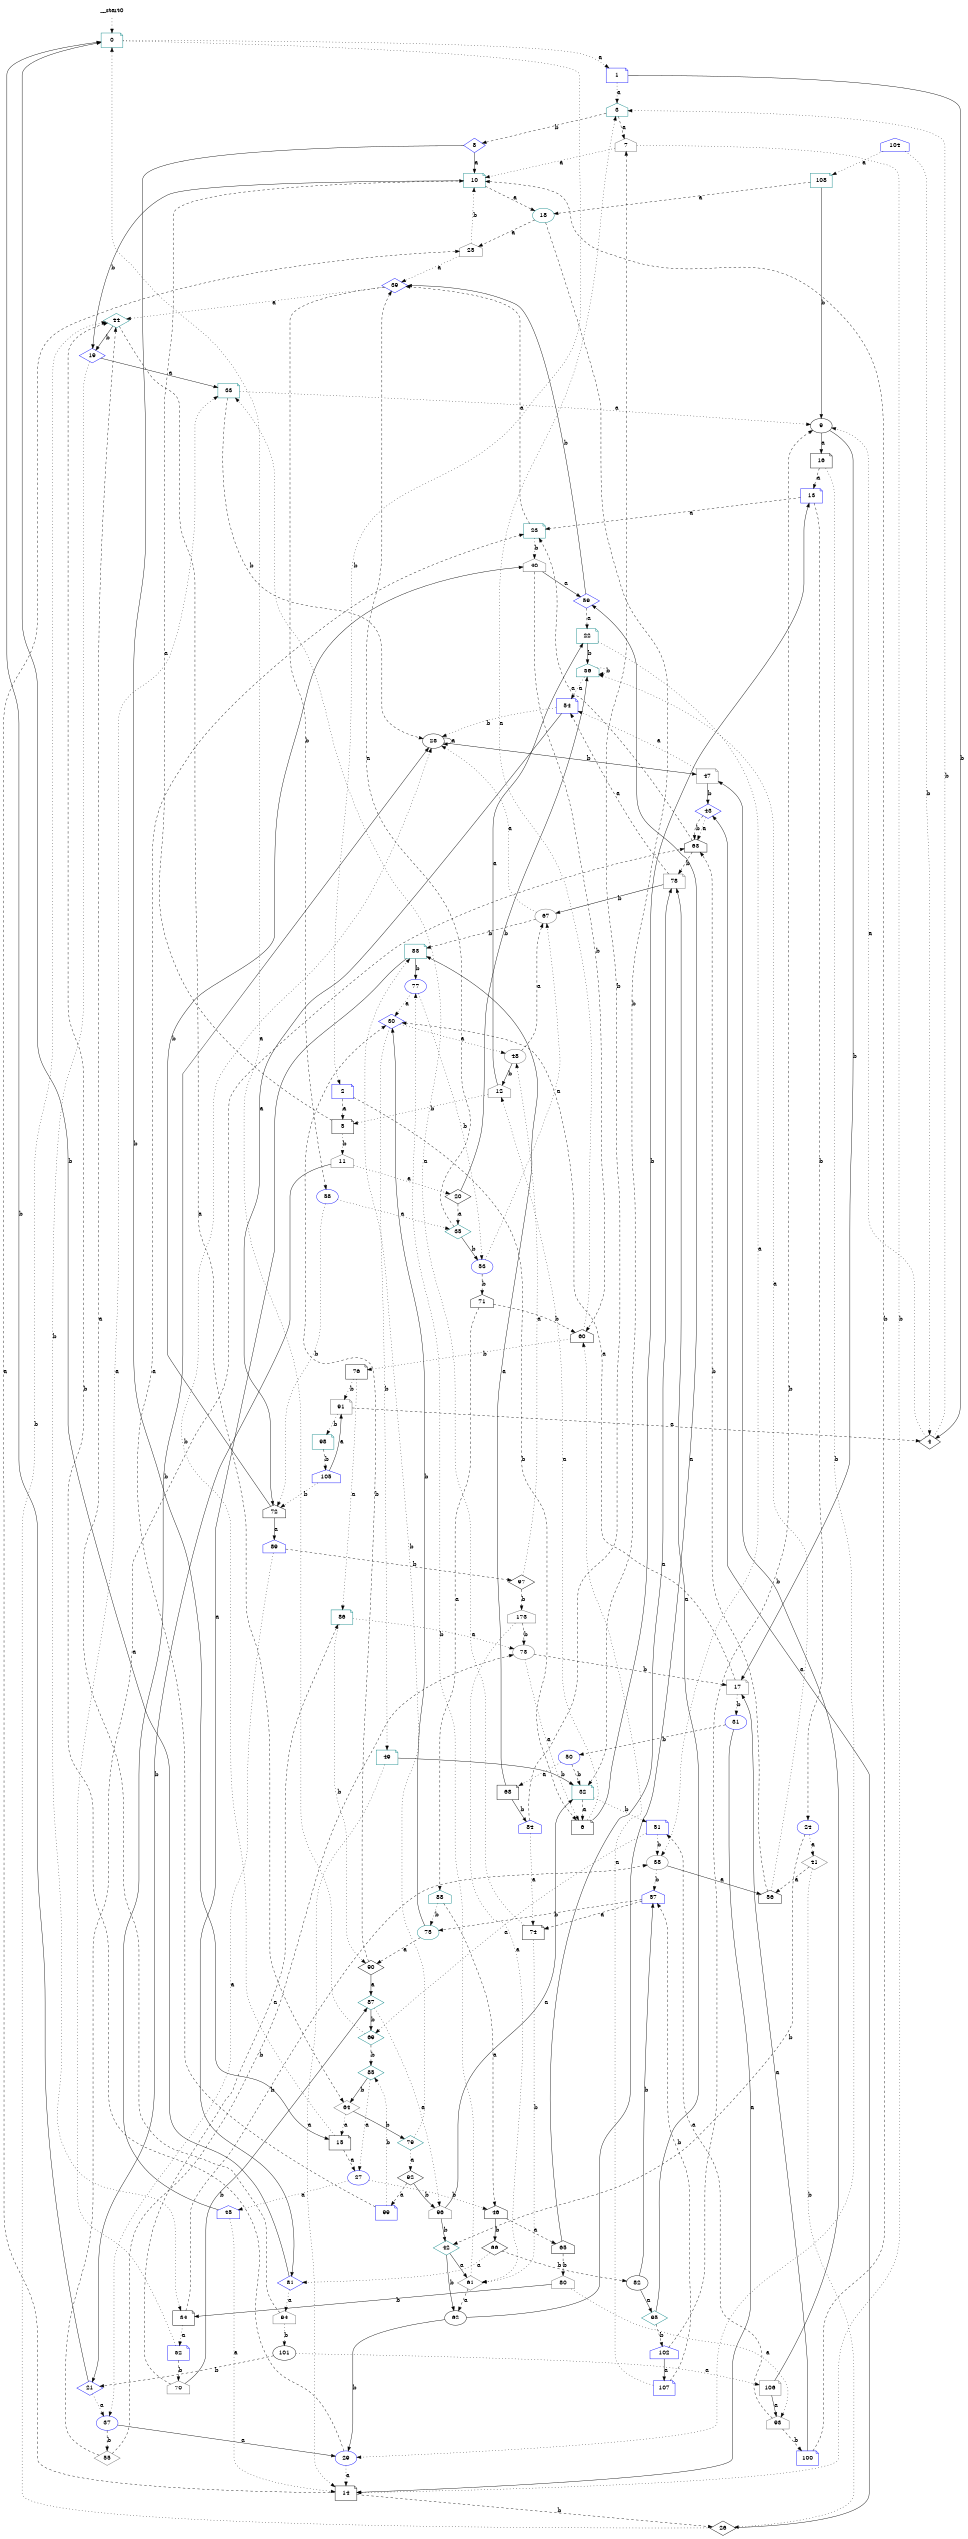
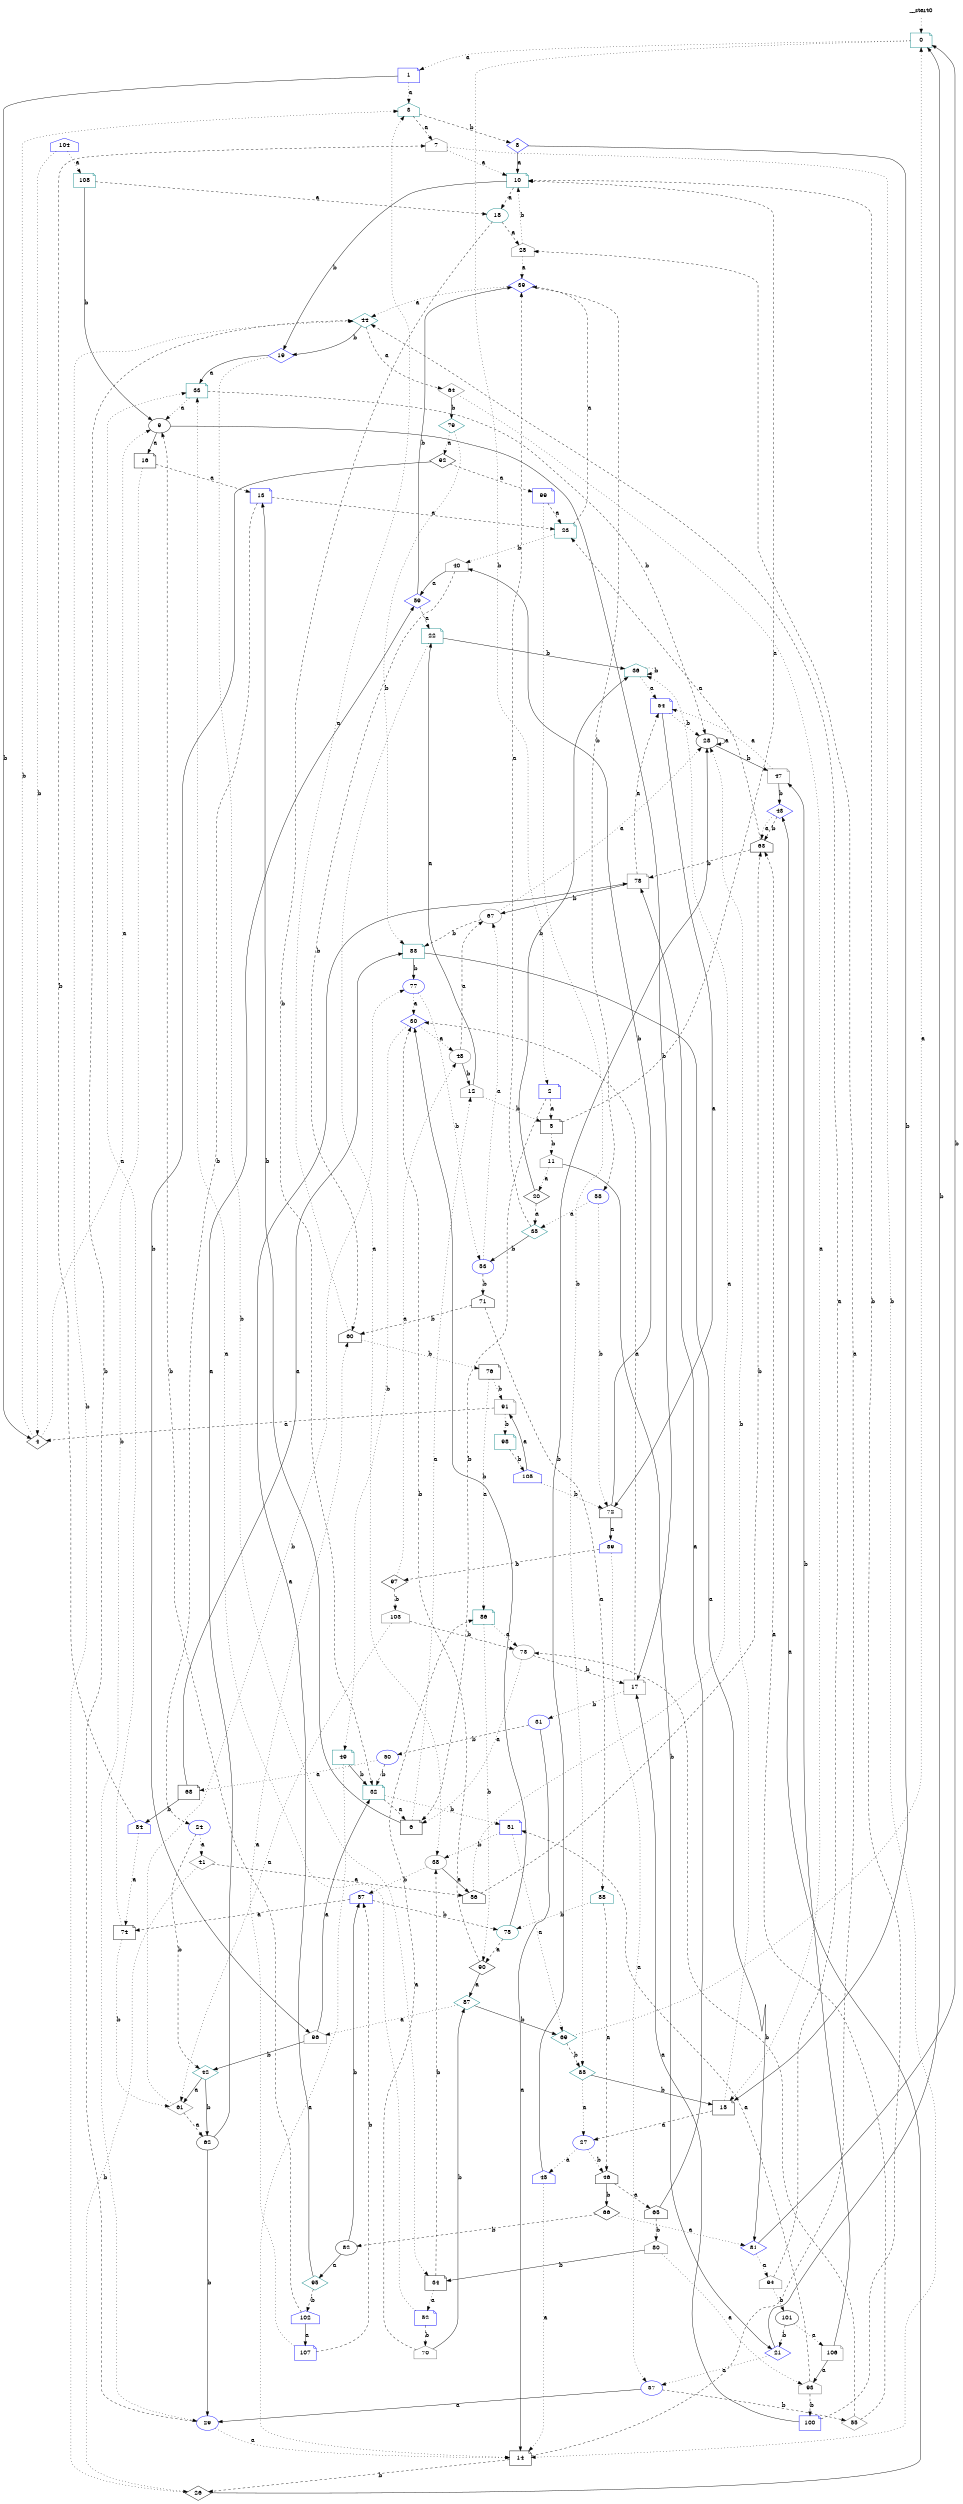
  digraph {
    node [color=blue shape=note]
    edge [style=dotted]
    __start0 [color=gray40 shape=none]
    0 [color=teal]
    1
    2
    3 [color=teal shape=house]
    4 [color=black shape=diamond]
    5 [color=black]
    6 [color=black]
    7 [color=gray40 shape=house]
    8 [shape=diamond]
    9 [color=black shape=ellipse]
    10 [color=teal]
    11 [color=gray40 shape=house]
    12 [color=gray40 shape=house]
    13
    14 [color=black]
    15 [color=black]
    16 [color=black]
    17 [color=gray40]
    18 [color=teal shape=ellipse]
    19 [shape=diamond]
    20 [color=black shape=diamond]
    21 [shape=diamond]
    22 [color=teal]
    23 [color=teal]
    24 [shape=ellipse]
    25 [color=gray40 shape=house]
    26 [color=black shape=diamond]
    27 [shape=ellipse]
    28 [color=black shape=ellipse]
    29 [shape=ellipse]
    30 [shape=diamond]
    31 [shape=ellipse]
    32 [color=teal]
    33 [color=teal]
    34 [color=black]
    35 [color=teal shape=diamond]
    36 [color=teal shape=house]
    37 [shape=ellipse]
    38 [color=gray40 shape=ellipse]
    39 [shape=diamond]
    40 [color=gray40 shape=house]
    41 [color=gray40 shape=diamond]
    42 [color=teal shape=diamond]
    43 [shape=diamond]
    44 [color=teal shape=diamond]
    45 [shape=house]
    46 [color=black shape=house]
    47 [color=gray40]
    48 [color=gray40 shape=ellipse]
    49 [color=teal]
    50 [shape=ellipse]
    51
    52
    53 [shape=ellipse]
    54
    55 [color=gray40 shape=diamond]
    56 [color=black shape=house]
    57 [shape=house]
    58 [shape=ellipse]
    59 [shape=diamond]
    60 [color=black shape=house]
    61 [color=gray40 shape=diamond]
    62 [color=black shape=ellipse]
    63 [color=black shape=house]
    64 [color=gray40 shape=diamond]
    65 [color=black shape=house]
    66 [color=black shape=diamond]
    67 [color=gray40 shape=ellipse]
    68 [color=black]
    69 [color=teal shape=diamond]
    70 [color=gray40 shape=house]
    71 [color=black shape=house]
    72 [color=black shape=house]
    73 [color=gray40 shape=ellipse]
    74 [color=black]
    75 [color=teal shape=ellipse]
    76 [color=black]
    77 [shape=ellipse]
    78 [color=gray40]
    79 [color=teal shape=diamond]
    80 [color=gray40 shape=house]
    81 [shape=diamond]
    82 [color=black shape=ellipse]
    83 [color=teal]
    84 [shape=house]
    85 [color=teal shape=diamond]
    86 [color=teal]
    87 [color=teal shape=diamond]
    88 [color=teal shape=house]
    89 [shape=house]
    90 [color=black shape=diamond]
    91 [color=gray40]
    92 [color=black shape=diamond]
    93 [color=gray40 shape=house]
    94 [color=gray40 shape=house]
    95 [color=teal shape=diamond]
    96 [color=gray40 shape=house]
    97 [color=black shape=diamond]
    98 [color=teal]
    99
    100
    101 [color=black shape=ellipse]
    102 [shape=house]
-   103 [color=gray40 shape=house label=173]
+   103 [color=gray40 shape=house]
    105 [shape=house]
    106 [color=gray40]
    107
    104 [shape=house]
    108 [color=teal]
    __start0 -> 0
    0 -> 1 [label=a]
    0 -> 2 [label=b]
    1 -> 3 [label=a]
    1 -> 4 [label=b style=solid]
    2 -> 5 [label=a style=dashed]
    2 -> 6 [label=b style=dashed]
    3 -> 7 [label=a style=dashed]
    3 -> 8 [label=b style=dashed]
    4 -> 3 [label=b]
    4 -> 9 [label=a]
    5 -> 10 [label=a style=dashed]
    5 -> 11 [label=b]
    6 -> 12 [label=a]
    6 -> 13 [label=b style=solid]
    7 -> 10 [label=a]
    7 -> 14 [label=b]
    8 -> 10 [label=a style=solid]
    8 -> 15 [label=b style=solid]
    9 -> 16 [label=a style=solid]
    9 -> 17 [label=b style=solid]
    10 -> 18 [label=a style=dashed]
    10 -> 19 [label=b style=solid]
    11 -> 20 [label=a]
    11 -> 21 [label=b style=solid]
    12 -> 5 [label=b]
    12 -> 22 [label=a style=solid]
    13 -> 23 [label=a style=dashed]
    13 -> 24 [label=b style=dashed]
    14 -> 25 [label=a style=dashed]
    14 -> 26 [label=b style=dashed]
    15 -> 27 [label=a style=dashed]
    15 -> 28 [label=b]
    16 -> 13 [label=a style=dashed]
    16 -> 29 [label=b]
    17 -> 30 [label=a style=dashed]
    17 -> 31 [label=b]
    18 -> 25 [label=a style=dashed]
    18 -> 32 [label=b style=dashed]
    19 -> 33 [label=a style=solid]
    19 -> 34 [label=b]
    20 -> 35 [label=a style=dashed]
    20 -> 36 [label=b style=solid]
    21 -> 0 [label=b style=solid]
    21 -> 37 [label=a]
    22 -> 36 [label=b style=solid]
    22 -> 38 [label=a]
    23 -> 39 [label=a style=dashed]
    23 -> 40 [label=b]
    24 -> 41 [label=a]
    24 -> 42 [label=b style=dashed]
    25 -> 10 [label=b]
    25 -> 39 [label=a]
    26 -> 43 [label=a style=solid]
    26 -> 44 [label=b]
    27 -> 45 [label=a]
    27 -> 46 [label=b]
    28 -> 28 [label=a style=solid]
    28 -> 47 [label=b style=solid]
    29 -> 14 [label=a]
    29 -> 44 [label=b style=dashed]
    30 -> 48 [label=a]
    30 -> 49 [label=b]
    31 -> 14 [label=a style=solid]
    31 -> 50 [label=b style=dashed]
    32 -> 6 [label=a style=dashed]
    32 -> 51 [label=b]
    33 -> 9 [label=a]
    33 -> 28 [label=b style=dashed]
    34 -> 38 [label=b style=dashed]
    34 -> 52 [label=a]
    35 -> 39 [label=a style=dashed]
    35 -> 53 [label=b style=solid]
    36 -> 36 [label=b]
    36 -> 54 [label=a]
    37 -> 29 [label=a style=solid]
    37 -> 55 [label=b style=dashed]
    38 -> 56 [label=a style=solid]
    38 -> 57 [label=b]
    39 -> 44 [label=a]
    39 -> 58 [label=b style=dashed]
    40 -> 59 [label=a style=solid]
    40 -> 60 [label=b style=dashed]
    41 -> 26 [label=b]
    41 -> 56 [label=a style=dashed]
    42 -> 61 [label=a style=solid]
    42 -> 62 [label=b style=solid]
    43 -> 63 [label=a]
    43 -> 63 [label=b style=dashed]
    44 -> 19 [label=b style=solid]
    44 -> 64 [label=a style=dashed]
    45 -> 14 [label=a]
    45 -> 28 [label=b style=solid]
    46 -> 65 [label=a style=dashed]
    46 -> 66 [label=b style=solid]
    47 -> 43 [label=b style=solid]
    47 -> 54 [label=a]
    48 -> 12 [label=b style=solid]
    48 -> 67 [label=a style=dashed]
    49 -> 14 [label=a]
    49 -> 32 [label=b style=solid]
    50 -> 32 [label=b style=dashed]
    50 -> 68 [label=a]
    51 -> 38 [label=b]
    51 -> 69 [label=a]
    52 -> 33 [label=a]
    52 -> 70 [label=b style=dashed]
    53 -> 67 [label=a]
    53 -> 71 [label=b style=dashed]
    54 -> 28 [label=b]
    54 -> 72 [label=a style=solid]
    55 -> 63 [label=a style=dashed]
    55 -> 73 [label=b style=dashed]
    56 -> 36 [label=a]
    56 -> 63 [label=b style=dashed]
    57 -> 74 [label=a style=dashed]
    57 -> 75 [label=b style=dashed]
    58 -> 35 [label=a]
    58 -> 72 [label=b]
    59 -> 22 [label=a style=dashed]
    59 -> 39 [label=b style=solid]
    60 -> 3 [label=a]
    60 -> 76 [label=b]
    61 -> 62 [label=a style=dashed]
    61 -> 77 [label=b]
    62 -> 29 [label=b style=solid]
    62 -> 59 [label=a style=solid]
    63 -> 23 [label=a style=dashed]
    63 -> 78 [label=b style=dashed]
    64 -> 15 [label=a]
    64 -> 79 [label=b style=solid]
    65 -> 78 [label=a style=solid]
    65 -> 80 [label=b style=dashed]
    66 -> 81 [label=a]
    66 -> 82 [label=b style=dashed]
    67 -> 28 [label=a]
    67 -> 83 [label=b style=dashed]
    68 -> 83 [label=a style=solid]
    68 -> 84 [label=b style=solid]
    69 -> 0 [label=a]
    69 -> 85 [label=b style=dashed]
    70 -> 86 [label=a style=dashed]
    70 -> 87 [label=b style=solid]
    71 -> 60 [label=b style=dashed]
    71 -> 88 [label=a style=dashed]
    72 -> 40 [label=b style=solid]
    72 -> 89 [label=a style=solid]
    73 -> 6 [label=a]
    73 -> 17 [label=b style=dashed]
    74 -> 33 [label=a]
    74 -> 61 [label=b]
    75 -> 30 [label=b style=solid]
    75 -> 90 [label=a style=dashed]
    76 -> 86 [label=a]
    76 -> 91 [label=b]
    77 -> 30 [label=a]
    77 -> 53 [label=b]
    78 -> 54 [label=a style=dashed]
    78 -> 67 [label=b style=solid]
    79 -> 83 [label=b]
    79 -> 92 [label=a]
    80 -> 34 [label=b style=solid]
    80 -> 93 [label=a]
    81 -> 0 [label=b style=solid]
    81 -> 94 [label=a]
    82 -> 57 [label=b style=solid]
    82 -> 95 [label=a style=solid]
    83 -> 77 [label=b style=solid]
    83 -> 81 [label=a style=solid]
    84 -> 7 [label=b style=dashed]
    84 -> 74 [label=a]
    85 -> 27 [label=a]
-   85 -> 64 [label=b style=solid]
+   85 -> 15 [label=b style=solid]
    86 -> 73 [label=a]
    86 -> 90 [label=b]
    87 -> 69 [label=b style=solid]
    87 -> 96 [label=a]
    88 -> 46 [label=a style=dashed]
    88 -> 75 [label=b]
    89 -> 37 [label=a]
    89 -> 97 [label=b style=dashed]
    90 -> 30 [label=b style=dashed]
    90 -> 87 [label=a style=solid]
    91 -> 4 [label=a style=dashed]
    91 -> 98 [label=b]
    92 -> 96 [label=b style=solid]
    92 -> 99 [label=a style=dashed]
    93 -> 51 [label=a style=dashed]
    93 -> 100 [label=b style=dashed]
    94 -> 44 [label=a style=dashed]
    94 -> 101 [label=b]
    95 -> 78 [label=a style=solid]
    95 -> 102 [label=b style=dashed]
    96 -> 32 [label=a style=solid]
    96 -> 42 [label=b style=solid]
    97 -> 48 [label=a]
    97 -> 103 [label=b style=dashed]
    98 -> 105 [label=b style=dashed]
    99 -> 23 [label=a style=dashed]
    99 -> 85 [label=b]
    100 -> 10 [label=b style=dashed]
    100 -> 17 [label=a style=solid]
    101 -> 21 [label=b style=dashed]
    101 -> 106 [label=a]
    102 -> 9 [label=b style=dashed]
    102 -> 107 [label=a style=solid]
    103 -> 61 [label=a]
    103 -> 73 [label=b style=dashed]
    105 -> 72 [label=b]
    105 -> 91 [label=a style=solid]
    106 -> 47 [label=b style=solid]
    106 -> 93 [label=a style=solid]
    107 -> 57 [label=b style=dashed]
    107 -> 60 [label=a]
    104 -> 4 [label=b]
    104 -> 108 [label=a]
    108 -> 9 [label=b style=solid]
    108 -> 18 [label=a style=dashed]
  }
